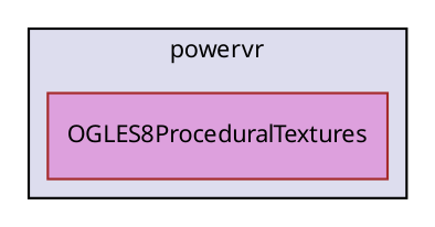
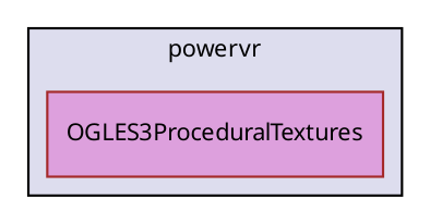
  digraph {
    compound=true
    fontname="Noto Sans"
-   n1 [fillcolor=plum fontname="Noto Sans" fontsize=10 label=OGLES8ProceduralTextures pencolor=black shape=box style=filled color=brown]
+   n1 [fillcolor=plum fontname="Noto Sans" fontsize=10 label=OGLES3ProceduralTextures pencolor=black shape=box style=filled color=brown]
    subgraph cluster_1 {
      bgcolor="#ddddee"
      fontsize=10
      label=powervr
      pencolor=black
      n1
    }
  }
